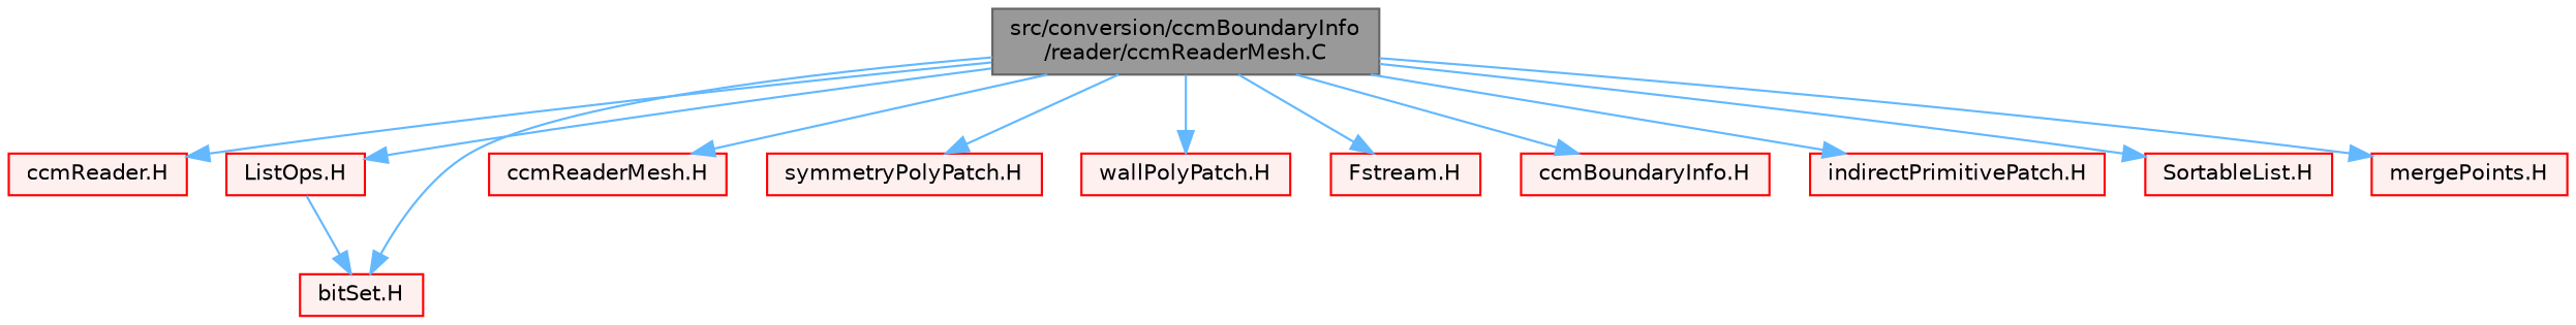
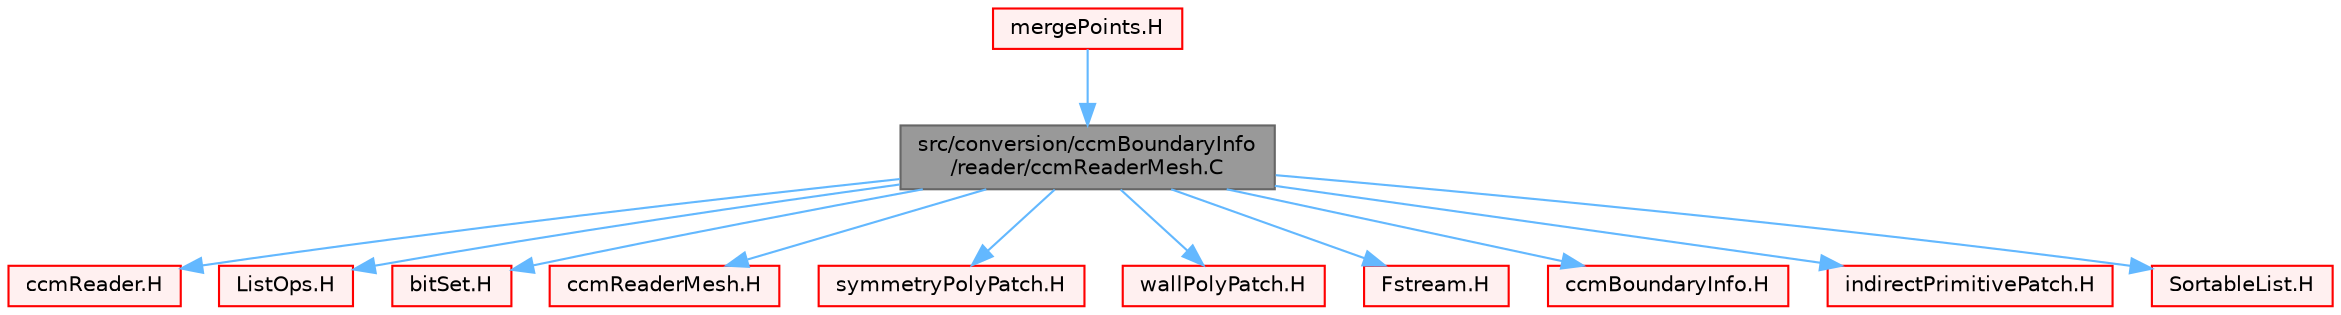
  digraph {
    node [color=red fillcolor="#FFF0F0" fontname=Helvetica fontsize=10 shape=box style=filled]
    edge [color=steelblue1 fontname=Helvetica fontsize=10 labelfontname=Helvetica labelfontsize=10 style=solid]
    n1 [color=gray40 fillcolor=grey60 fontcolor=black height=0.2 label="src/conversion/ccmBoundaryInfo\l/reader/ccmReaderMesh.C" width=0.4]
    n2 [height=0.2 label="ccmReader.H" width=0.4]
    n3 [height=0.2 label="ListOps.H" width=0.4]
    n4 [height=0.2 label="bitSet.H" width=0.4]
    n5 [height=0.2 label="ccmReaderMesh.H" width=0.4]
    n6 [height=0.2 label="symmetryPolyPatch.H" width=0.4]
    n7 [height=0.2 label="wallPolyPatch.H" width=0.4]
    n8 [height=0.2 label="Fstream.H" width=0.4]
    n9 [height=0.2 label="ccmBoundaryInfo.H" width=0.4]
    n10 [height=0.2 label="indirectPrimitivePatch.H" width=0.4]
    n11 [height=0.2 label="SortableList.H" width=0.4]
    n12 [height=0.2 label="mergePoints.H" width=0.4]
    n1 -> n2
    n1 -> n3
    n1 -> n4
    n1 -> n5
    n1 -> n6
    n1 -> n7
    n1 -> n8
    n1 -> n9
    n1 -> n10
    n1 -> n11
-   n1 -> n12
-   n3 -> n4
+   n12 -> n1
  }
